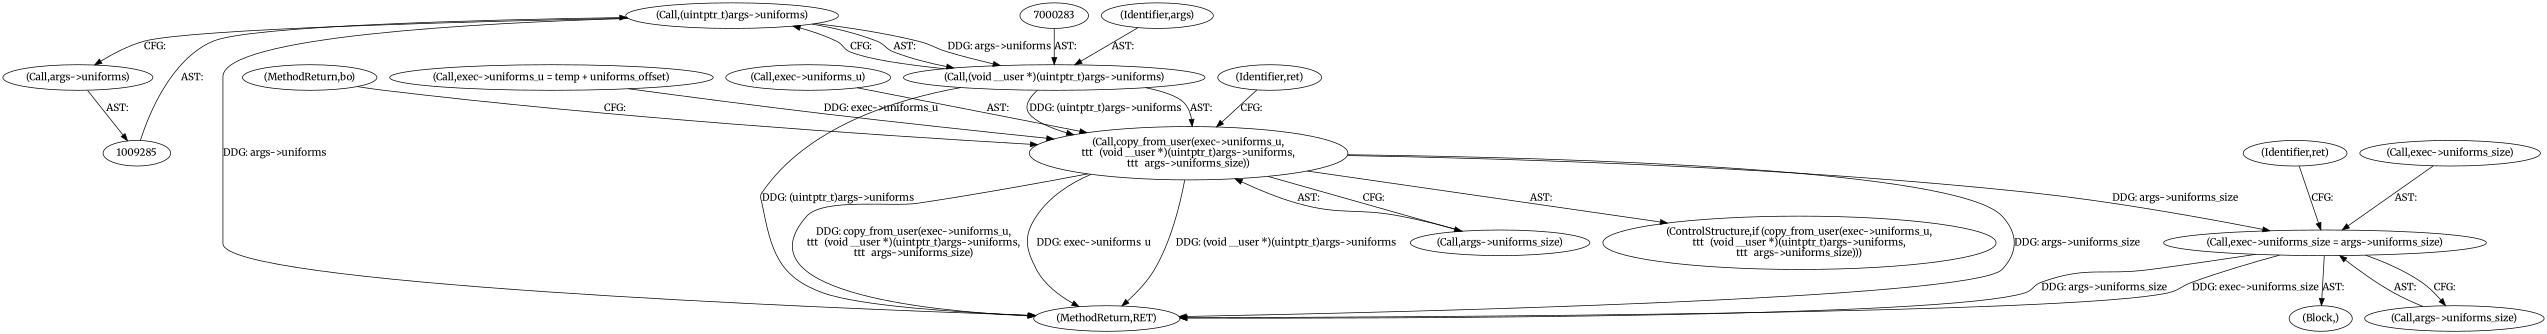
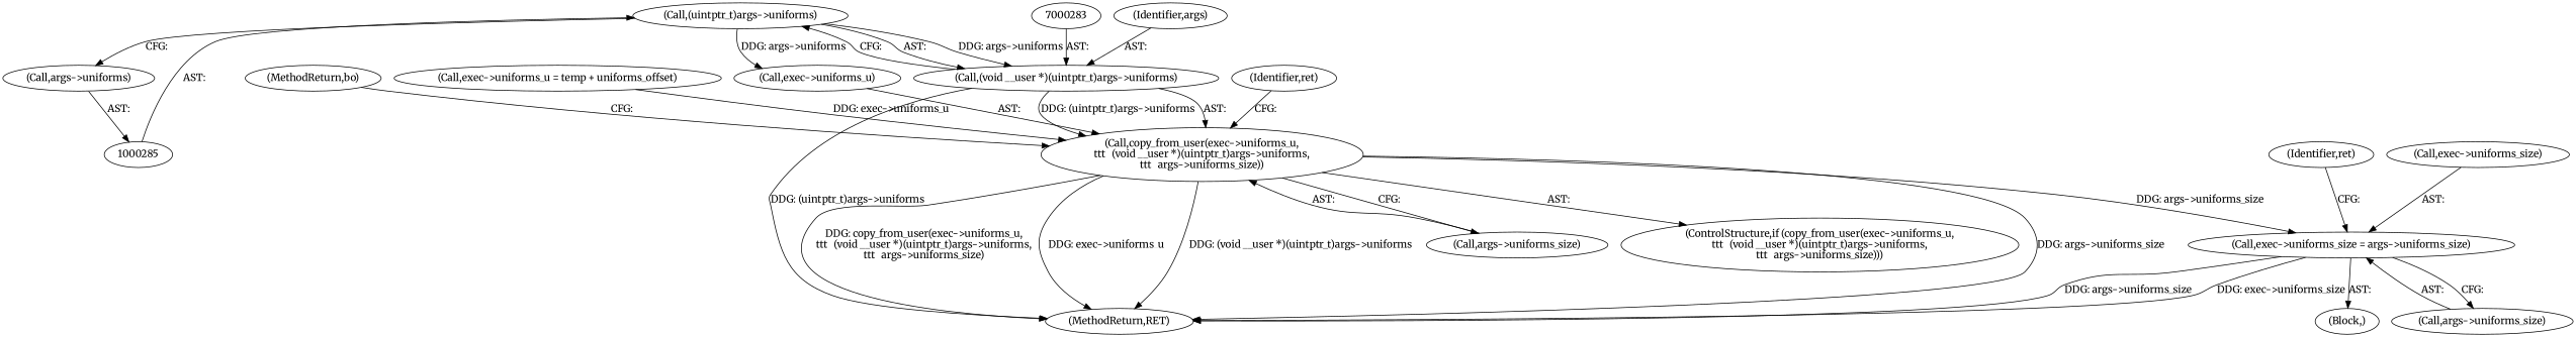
  digraph {
    fontname=Merriweather
    node [fontname=Merriweather]
    edge [fontname=Merriweather]
    n1 [label="(Call,(uintptr_t)args->uniforms)"]
    n2 [label="(Call,(void __user *)(uintptr_t)args->uniforms)"]
    n3 [label="(Call,args->uniforms)"]
    n4 [label="(MethodReturn,RET)"]
    n5 [label="(Call,copy_from_user(exec->uniforms_u,\n\t\t\t   (void __user *)(uintptr_t)args->uniforms,\n\t\t\t   args->uniforms_size))"]
-   1000285 [label=1009285]
+   1000285
    n7 [label="(Call,exec->uniforms_size = args->uniforms_size)"]
    n8 [label="(Call,args->uniforms_size)"]
    n9 [label="(ControlStructure,if (copy_from_user(exec->uniforms_u,\n\t\t\t   (void __user *)(uintptr_t)args->uniforms,\n\t\t\t   args->uniforms_size)))"]
    n10 [label="(Block,)"]
    n11 [label="(Call,args->uniforms_size)"]
    n12 [label="(Identifier,ret)"]
    n13 [label="(MethodReturn,bo)"]
    n14 [label="(Call,exec->uniforms_u = temp + uniforms_offset)"]
    n15 [label="(Identifier,ret)"]
    n16 [label="(Identifier,args)"]
    n17 [label="(Call,exec->uniforms_u)"]
    n18 [label="(Call,exec->uniforms_size)"]
    n19 [label=7000283]
    n1 -> n2 [label="AST: "]
    n1 -> n2 [label="DDG: args->uniforms"]
    n1 -> n3 [label="CFG: "]
-   n1 -> n4 [label="DDG: args->uniforms"]
+   n1 -> n17 [label="DDG: args->uniforms"]
    n2 -> n1 [label="CFG: "]
    n2 -> n4 [label="DDG: (uintptr_t)args->uniforms"]
    n2 -> n5 [label="AST: "]
    n2 -> n5 [label="DDG: (uintptr_t)args->uniforms"]
    n3 -> 1000285 [label="AST: "]
    n5 -> n4 [label="DDG: (void __user *)(uintptr_t)args->uniforms"]
    n5 -> n4 [label="DDG: args->uniforms_size"]
    n5 -> n4 [label="DDG: copy_from_user(exec->uniforms_u,\n\t\t\t   (void __user *)(uintptr_t)args->uniforms,\n\t\t\t   args->uniforms_size)"]
    n5 -> n4 [label="DDG: exec->uniforms_u"]
    n5 -> n7 [label="DDG: args->uniforms_size"]
    n5 -> n8 [label="CFG: "]
    n5 -> n9 [label="AST: "]
    1000285 -> n1 [label="AST: "]
    n7 -> n4 [label="DDG: args->uniforms_size"]
    n7 -> n4 [label="DDG: exec->uniforms_size"]
    n7 -> n10 [label="AST: "]
    n7 -> n11 [label="CFG: "]
    n8 -> n5 [label="AST: "]
    n11 -> n7 [label="AST: "]
    n12 -> n5 [label="CFG: "]
    n13 -> n5 [label="CFG: "]
    n14 -> n5 [label="DDG: exec->uniforms_u"]
    n15 -> n7 [label="CFG: "]
    n16 -> n2 [label="AST: "]
    n17 -> n5 [label="AST: "]
    n18 -> n7 [label="AST: "]
    n19 -> n2 [label="AST: "]
  }
